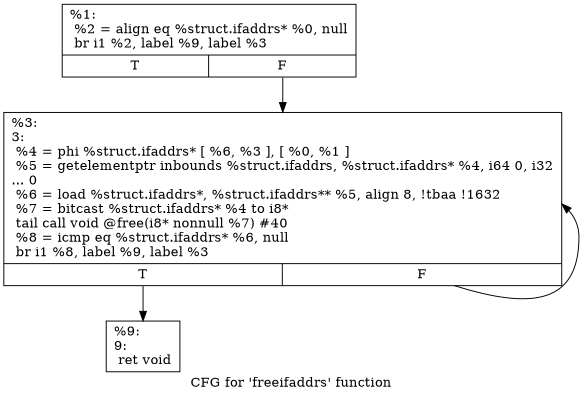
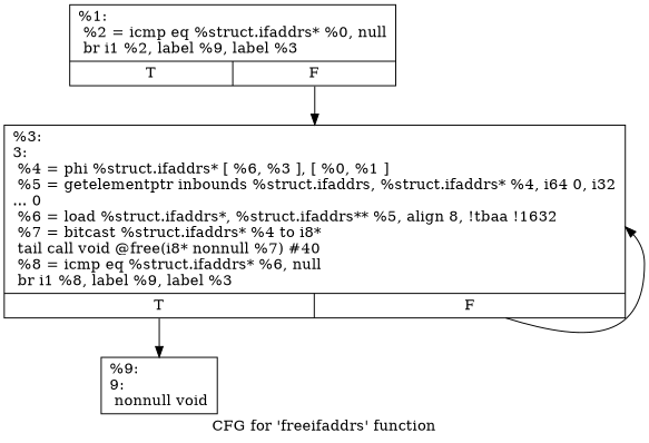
  digraph {
    label="CFG for 'freeifaddrs' function"
    node [shape=record]
    edge [tailport=s1]
-   n1 [label="{%1:\l  %2 = align eq %struct.ifaddrs* %0, null\l  br i1 %2, label %9, label %3\l|{<s0>T|<s1>F}}"]
+   n1 [label="{%1:\l  %2 = icmp eq %struct.ifaddrs* %0, null\l  br i1 %2, label %9, label %3\l|{<s0>T|<s1>F}}"]
    n2 [label="{%3:\l3:                                                \l  %4 = phi %struct.ifaddrs* [ %6, %3 ], [ %0, %1 ]\l  %5 = getelementptr inbounds %struct.ifaddrs, %struct.ifaddrs* %4, i64 0, i32\l... 0\l  %6 = load %struct.ifaddrs*, %struct.ifaddrs** %5, align 8, !tbaa !1632\l  %7 = bitcast %struct.ifaddrs* %4 to i8*\l  tail call void @free(i8* nonnull %7) #40\l  %8 = icmp eq %struct.ifaddrs* %6, null\l  br i1 %8, label %9, label %3\l|{<s0>T|<s1>F}}"]
-   n3 [label="{%9:\l9:                                                \l  ret void\l}"]
+   n3 [label="{%9:\l9:                                                \l  nonnull void\l}"]
    n1 -> n2
    n2 -> n2
    n2 -> n3 [tailport=s0]
  }
